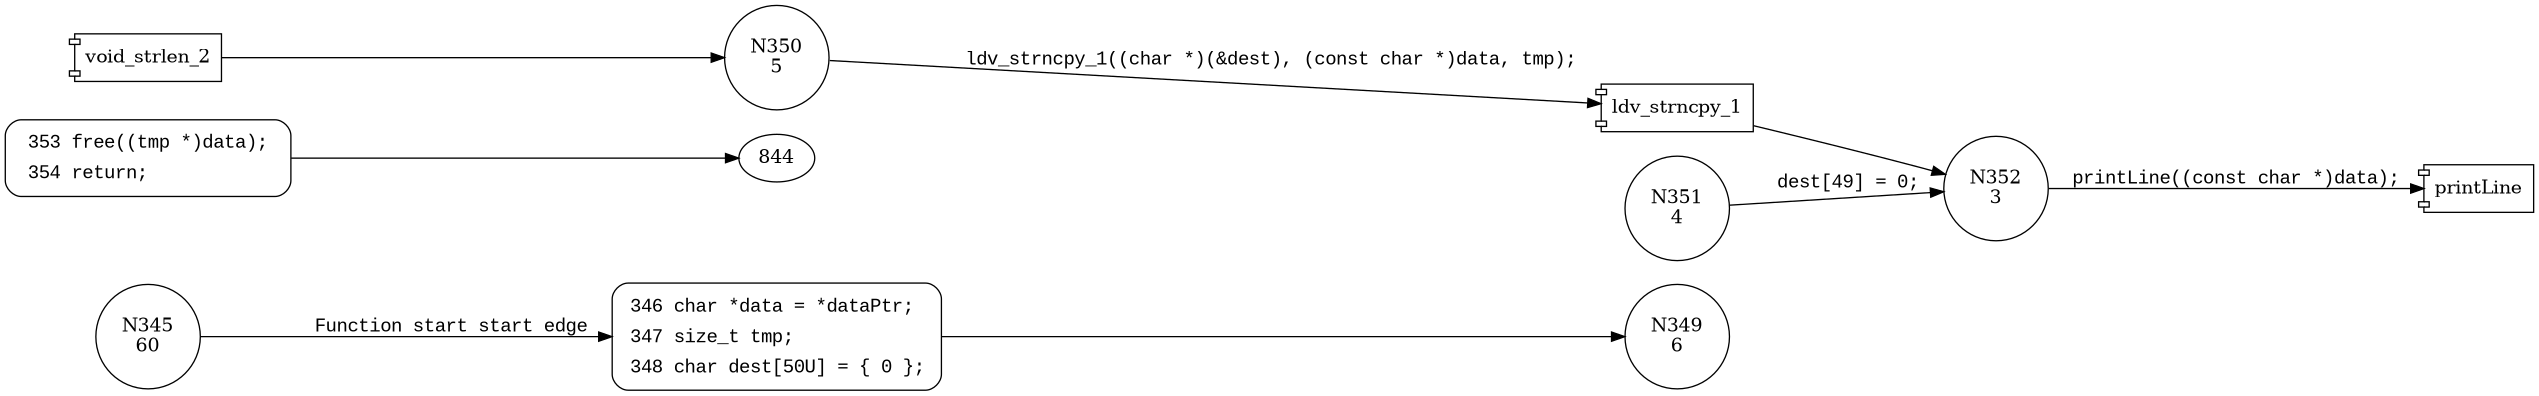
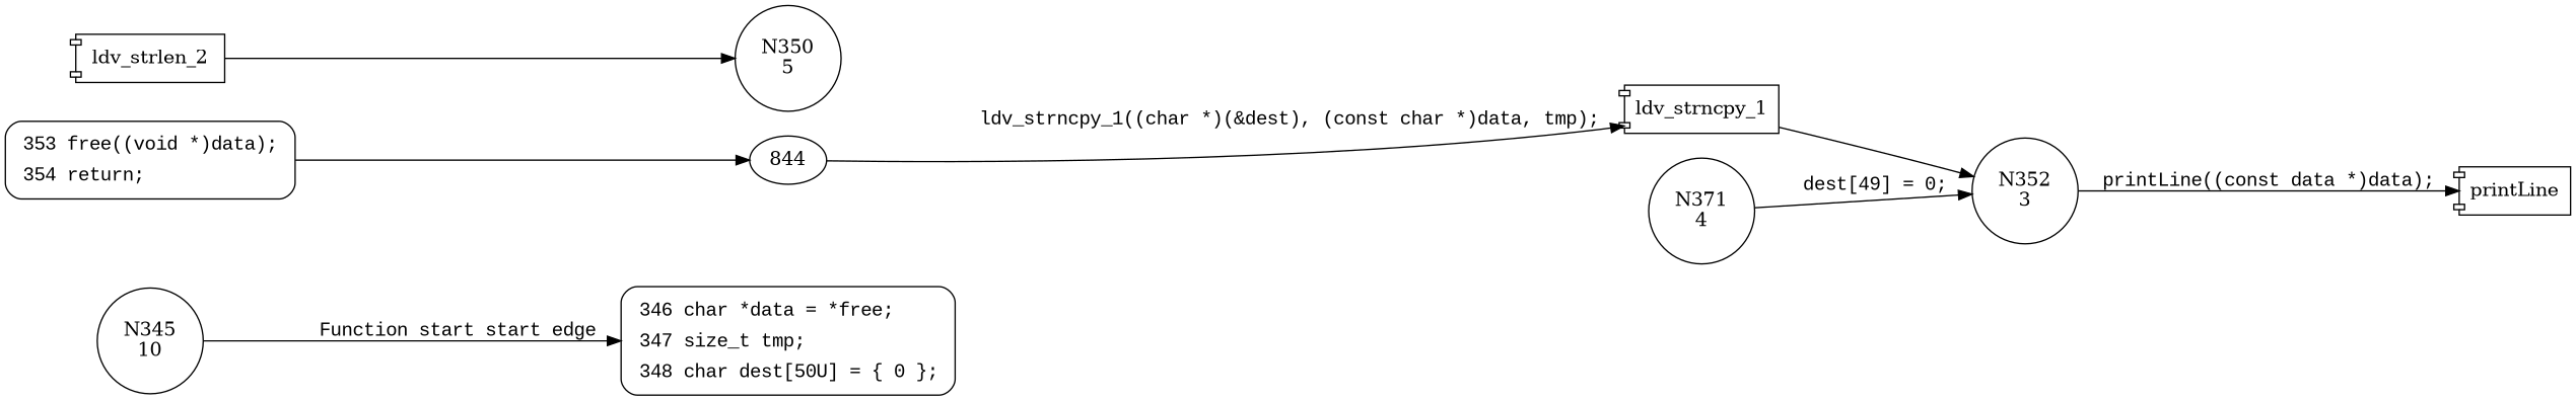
  digraph {
    rankdir=LR
    node [shape=circle]
    edge [fontname="Courier New"]
-   n1 [label="N345\n60"]
-   n2 [fillcolor=white fontname="Courier New" label=<<table border="0" cellborder="0" cellpadding="3" bgcolor="white"><tr><td align="right">346</td><td align="left">char *data = *dataPtr;</td></tr><tr><td align="right">347</td><td align="left">size_t tmp;</td></tr><tr><td align="right">348</td><td align="left">char dest[50U] = &#123; 0 &#125;;</td></tr></table>> penwidth=1 shape=Mrecord style="filled,bold"]
-   n3 [label="N349\n6"]
-   n4 [label=void_strlen_2 shape=component]
+   n1 [label="N345\n10"]
+   n2 [fillcolor=white fontname="Courier New" label=<<table border="0" cellborder="0" cellpadding="3" bgcolor="white"><tr><td align="right">346</td><td align="left">char *data = *free;</td></tr><tr><td align="right">347</td><td align="left">size_t tmp;</td></tr><tr><td align="right">348</td><td align="left">char dest[50U] = &#123; 0 &#125;;</td></tr></table>> penwidth=1 shape=Mrecord style="filled,bold"]
+   n4 [label=ldv_strlen_2 shape=component]
    n5 [label="N350\n5"]
    n6 [label=ldv_strncpy_1 shape=component]
    n7 [label="N352\n3"]
-   n8 [label="N351\n4"]
+   n8 [label="N371\n4"]
    n9 [label=printLine shape=component]
-   n10 [fillcolor=white fontname="Courier New" label=<<table border="0" cellborder="0" cellpadding="3" bgcolor="white"><tr><td align="right">353</td><td align="left">free((tmp *)data);</td></tr><tr><td align="right">354</td><td align="left">return;</td></tr></table>> penwidth=1 shape=Mrecord style="filled,bold"]
+   n10 [fillcolor=white fontname="Courier New" label=<<table border="0" cellborder="0" cellpadding="3" bgcolor="white"><tr><td align="right">353</td><td align="left">free((void *)data);</td></tr><tr><td align="right">354</td><td align="left">return;</td></tr></table>> penwidth=1 shape=Mrecord style="filled,bold"]
    n11 [label=844 shape=""]
    n1 -> n2 [label="Function start start edge"]
-   n2 -> n3 [fontname=""]
    n4 -> n5
-   n5 -> n6 [label="ldv_strncpy_1((char *)(&dest), (const char *)data, tmp);"]
+   n11 -> n6 [label="ldv_strncpy_1((char *)(&dest), (const char *)data, tmp);"]
    n6 -> n7
-   n7 -> n9 [label="printLine((const char *)data);"]
+   n7 -> n9 [label="printLine((const data *)data);"]
    n8 -> n7 [label="dest[49] = 0;"]
    n10 -> n11 [fontname=""]
  }
